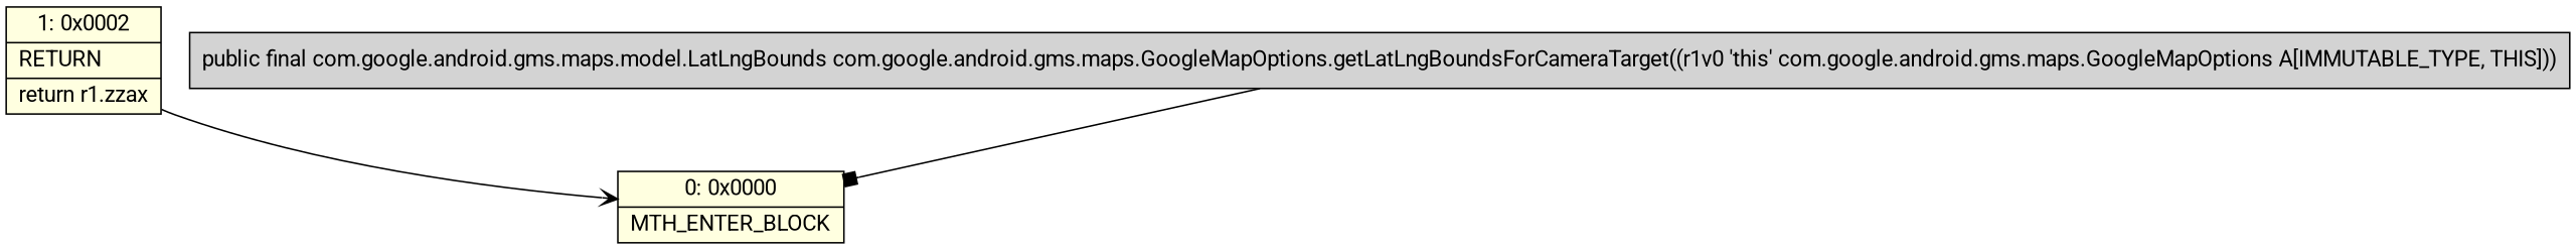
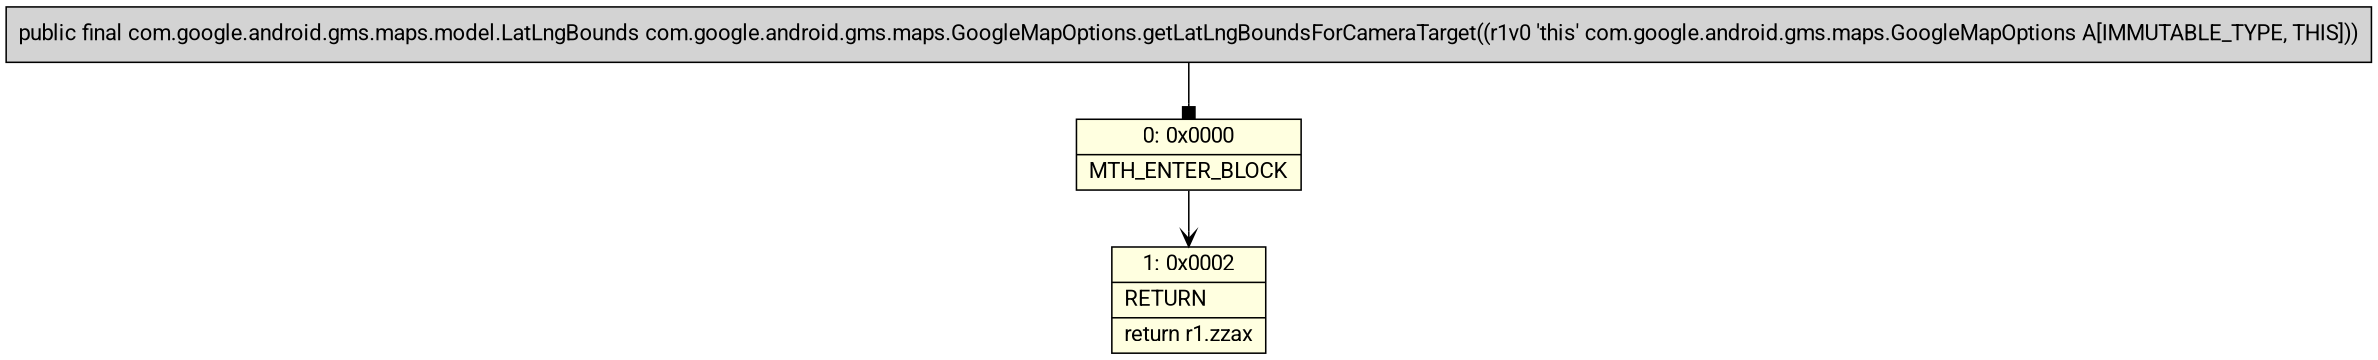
  digraph {
    fontname=Roboto
    node [shape=record style=filled fillcolor=lightyellow fontname=Roboto]
    edge [style=solid fontname=Roboto]
    n1 [label="{0\:\ 0x0000|MTH_ENTER_BLOCK\l}"]
    n2 [label="{1\:\ 0x0002|RETURN\l|return r1.zzax\l}"]
    n3 [label="{public final com.google.android.gms.maps.model.LatLngBounds com.google.android.gms.maps.GoogleMapOptions.getLatLngBoundsForCameraTarget((r1v0 'this' com.google.android.gms.maps.GoogleMapOptions A[IMMUTABLE_TYPE, THIS])) }" fillcolor=lightgrey]
-   n2 -> n1 [arrowhead=vee]
+   n1 -> n2 [arrowhead=vee]
    n3 -> n1 [arrowhead=box]
  }
